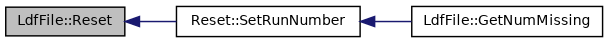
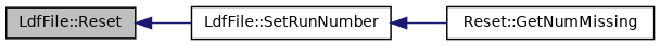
  digraph {
    rankdir=LR
    node [color=black fillcolor=white fontname=Helvetica fontsize=10 shape=record style=filled]
    edge [color=midnightblue dir=back fontname=Helvetica fontsize=10 labelfontname=Helvetica labelfontsize=10 style=solid]
    n1 [fillcolor=grey75 fontcolor=black height=0.2 label="LdfFile::Reset" width=0.4]
-   n2 [height=0.2 label="Reset::SetRunNumber" width=0.4]
-   n3 [height=0.2 label="LdfFile::GetNumMissing" width=0.4]
+   n2 [height=0.2 label="LdfFile::SetRunNumber" width=0.4]
+   n3 [height=0.2 label="Reset::GetNumMissing" width=0.4]
    n1 -> n2
    n2 -> n3
  }
